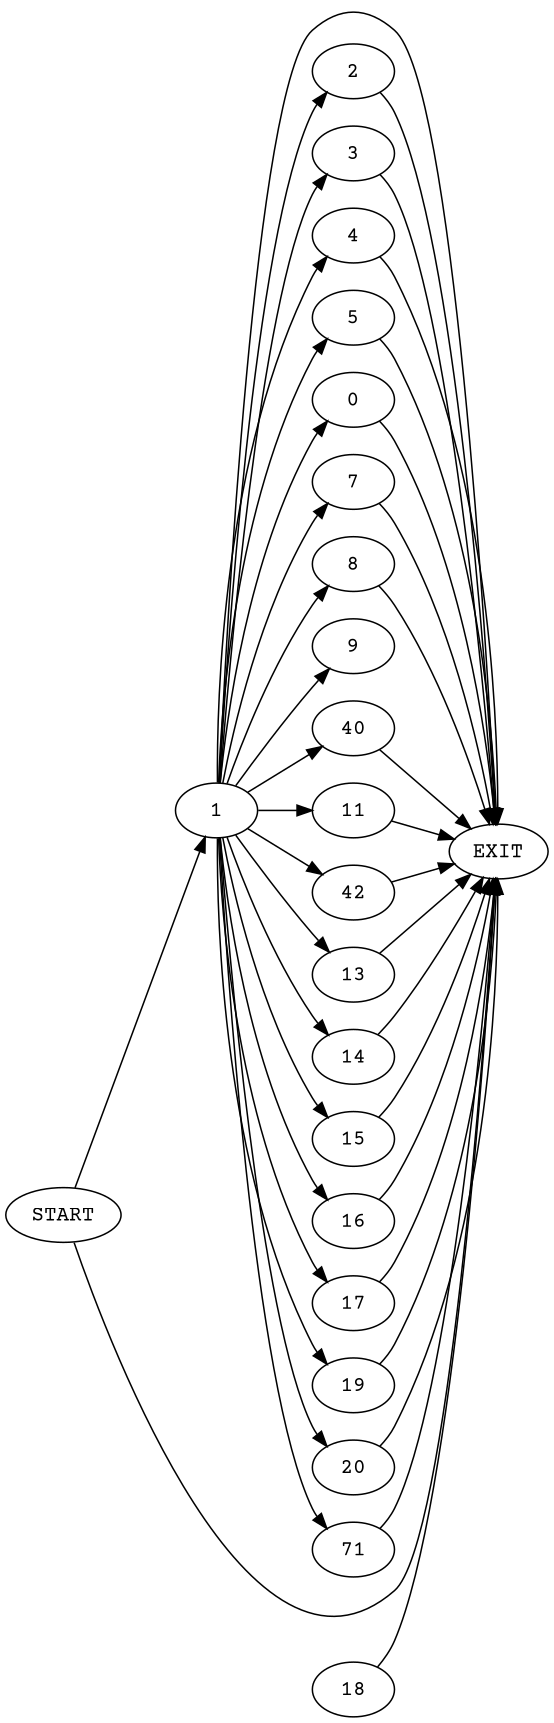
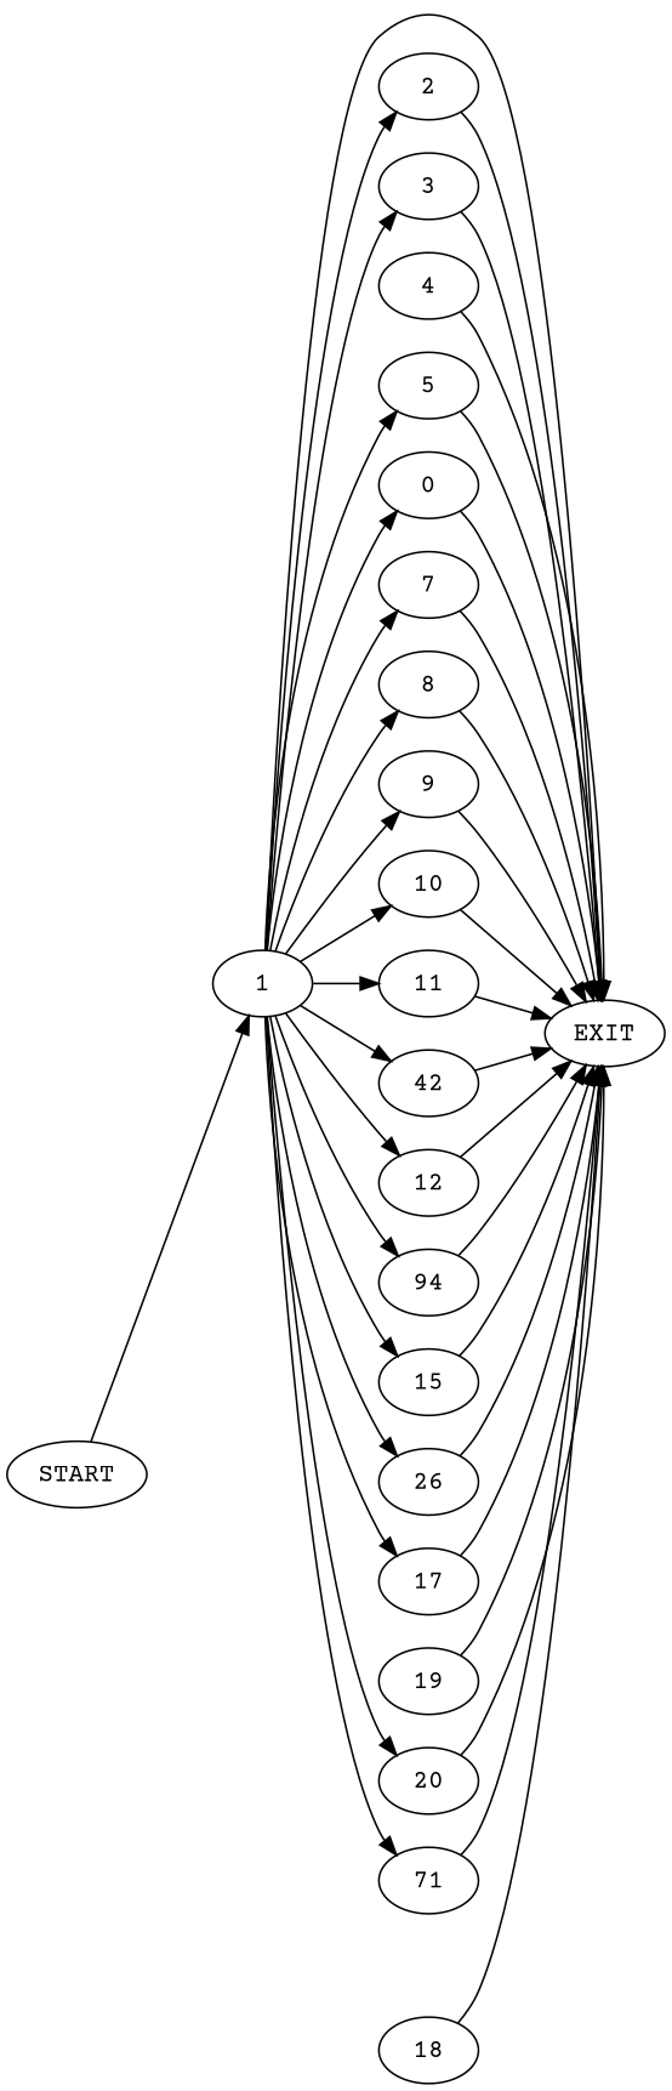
  digraph {
    fontname="Courier Prime"
    rankdir=LR
    node [fontname="Courier Prime"]
    edge [fontname="Courier Prime"]
    n1 [label=START]
    1
    n3 [label=EXIT]
    2
    3
    4
    5
    n8 [label=0]
    7
    8
    9
-   10 [label=40]
+   10
    11
    n14 [label=42]
-   13
-   14
+   13 [label=12]
+   14 [label=94]
    15
-   16
+   16 [label=26]
    17
    19
    20
    n22 [label=71]
    18
    n1 -> 1
    1 -> n3
    1 -> 2
    1 -> 3
-   1 -> 4
    1 -> 5
    1 -> n8
    1 -> 7
    1 -> 8
    1 -> 9
    1 -> 10
    1 -> 11
    1 -> n14
    1 -> 13
    1 -> 14
    1 -> 15
    1 -> 16
    1 -> 17
-   1 -> 19
    1 -> 20
    1 -> n22
    2 -> n3
    3 -> n3
    4 -> n3
    5 -> n3
    n8 -> n3
    7 -> n3
    8 -> n3
-   n1 -> n3
+   9 -> n3
    10 -> n3
    11 -> n3
    n14 -> n3
    13 -> n3
    14 -> n3
    15 -> n3
    16 -> n3
    17 -> n3
    19 -> n3
    20 -> n3
    n22 -> n3
    18 -> n3
  }
